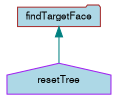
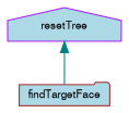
  digraph {
    rankdir=TB
    node [fillcolor=lightblue fontname=FreeSans fontsize=10 style=filled]
    n1 [color=brown fontcolor=black height=0.2 label=findTargetFace shape=folder width=0.4]
    n2 [color=purple height=0.2 label=resetTree shape=house width=0.4]
-   n1 -> n2 [color=teal dir=back fontname=FreeSans fontsize=10 labelfontname=FreeSans labelfontsize=10 style=solid]
+   n2 -> n1 [color=teal dir=back fontname=FreeSans fontsize=10 labelfontname=FreeSans labelfontsize=10 style=solid]
  }
